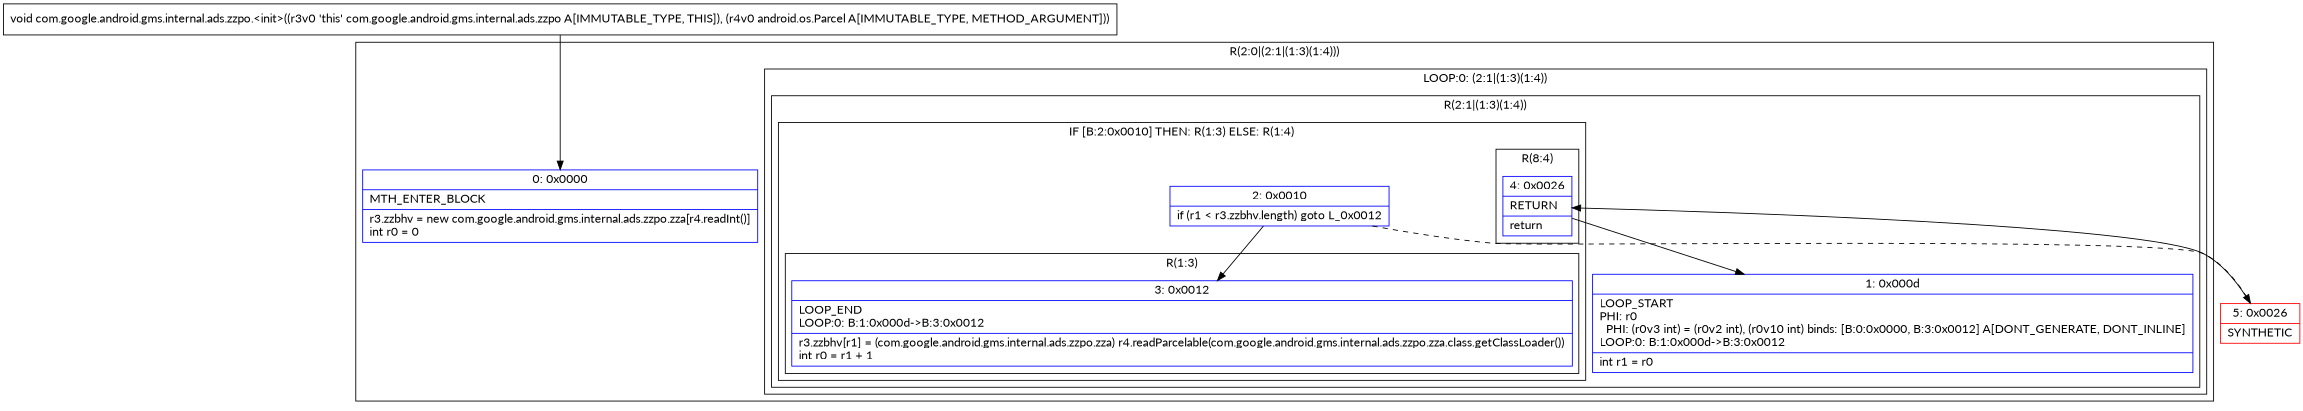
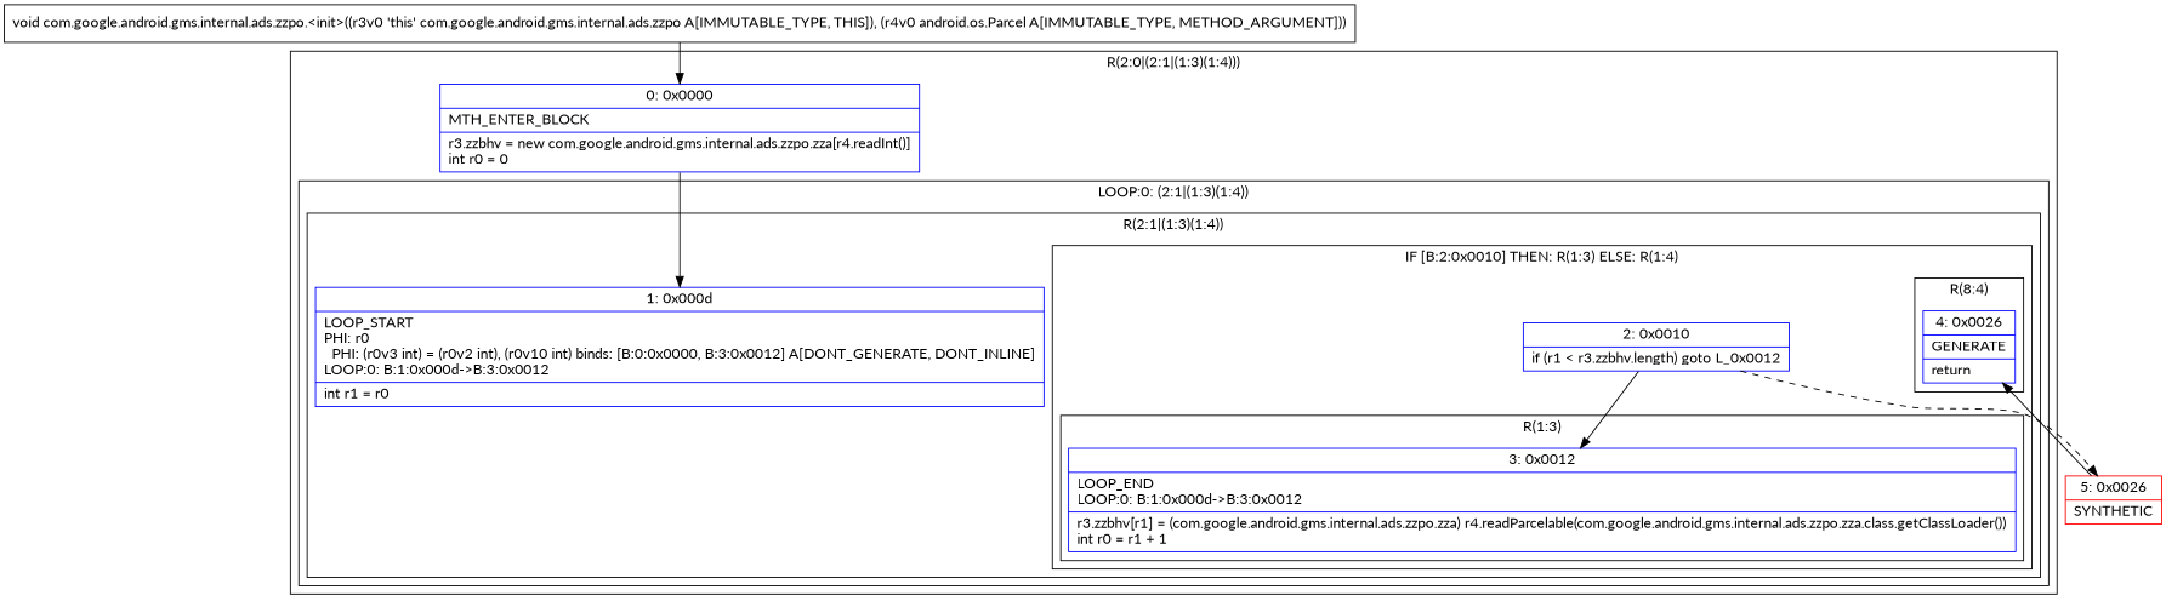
  digraph {
    fontname=Lato
    node [color=blue fontname=Lato shape=record]
    edge [fontname=Lato]
    n1 [label="{3\:\ 0x0012|LOOP_END\lLOOP:0: B:1:0x000d\-\>B:3:0x0012\l|r3.zzbhv[r1] = (com.google.android.gms.internal.ads.zzpo.zza) r4.readParcelable(com.google.android.gms.internal.ads.zzpo.zza.class.getClassLoader())\lint r0 = r1 + 1\l}"]
-   n2 [label="{4\:\ 0x0026|RETURN\l|return\l}"]
+   n2 [label="{4\:\ 0x0026|GENERATE\l|return\l}"]
    n3 [label="{2\:\ 0x0010|if (r1 \< r3.zzbhv.length) goto L_0x0012\l}"]
    n4 [label="{1\:\ 0x000d|LOOP_START\lPHI: r0 \l  PHI: (r0v3 int) = (r0v2 int), (r0v10 int) binds: [B:0:0x0000, B:3:0x0012] A[DONT_GENERATE, DONT_INLINE]\lLOOP:0: B:1:0x000d\-\>B:3:0x0012\l|int r1 = r0\l}"]
    n5 [label="{0\:\ 0x0000|MTH_ENTER_BLOCK\l|r3.zzbhv = new com.google.android.gms.internal.ads.zzpo.zza[r4.readInt()]\lint r0 = 0\l}"]
    n6 [color=red label="{5\:\ 0x0026|SYNTHETIC\l}"]
    n7 [label="{void com.google.android.gms.internal.ads.zzpo.\<init\>((r3v0 'this' com.google.android.gms.internal.ads.zzpo A[IMMUTABLE_TYPE, THIS]), (r4v0 android.os.Parcel A[IMMUTABLE_TYPE, METHOD_ARGUMENT])) }" color=""]
    subgraph cluster_1 {
      label="R(2:0|(2:1|(1:3)(1:4)))"
      n5
      subgraph cluster_2 {
        label="LOOP:0: (2:1|(1:3)(1:4))"
        subgraph cluster_3 {
          label="R(2:1|(1:3)(1:4))"
          n4
          subgraph cluster_4 {
            label="IF [B:2:0x0010] THEN: R(1:3) ELSE: R(1:4)"
            n3
            subgraph cluster_5 {
              label="R(1:3)"
              n1
            }
            subgraph cluster_6 {
              label="R(8:4)"
              n2
            }
          }
        }
      }
    }
    n3 -> n1
    n3 -> n6 [style=dashed]
-   n2 -> n4
+   n5 -> n4
    n6 -> n2
    n7 -> n5
  }
